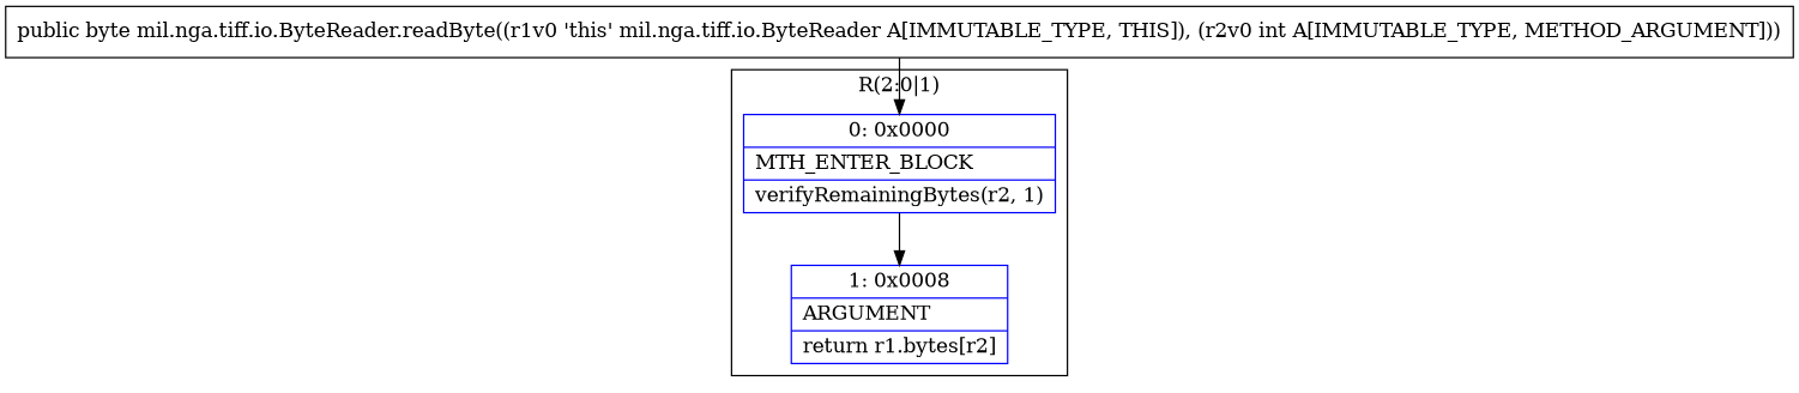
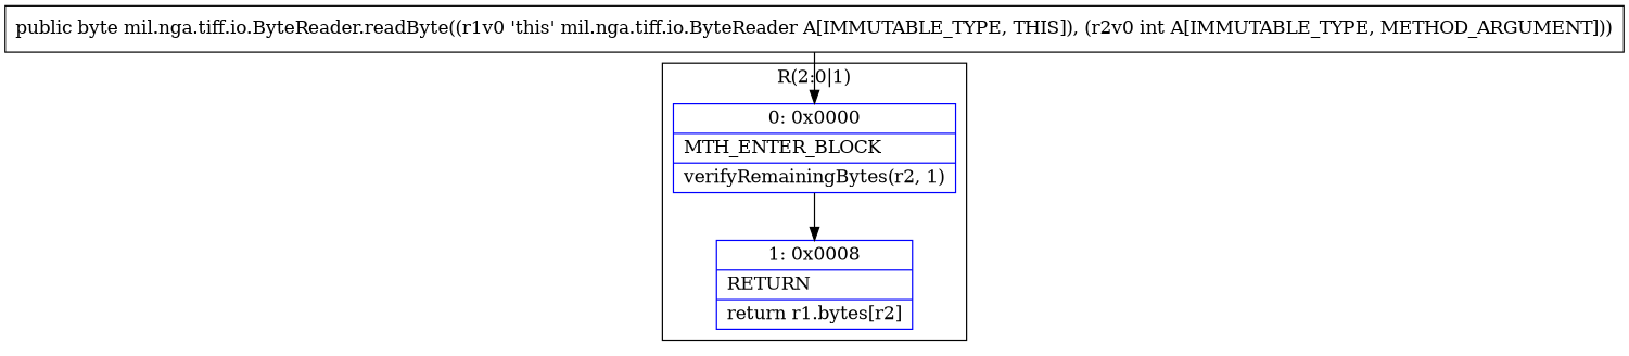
  digraph {
    node [color=blue shape=record]
    n1 [label="{0\:\ 0x0000|MTH_ENTER_BLOCK\l|verifyRemainingBytes(r2, 1)\l}"]
-   n2 [label="{1\:\ 0x0008|ARGUMENT\l|return r1.bytes[r2]\l}"]
+   n2 [label="{1\:\ 0x0008|RETURN\l|return r1.bytes[r2]\l}"]
    n3 [label="{public byte mil.nga.tiff.io.ByteReader.readByte((r1v0 'this' mil.nga.tiff.io.ByteReader A[IMMUTABLE_TYPE, THIS]), (r2v0 int A[IMMUTABLE_TYPE, METHOD_ARGUMENT])) }" color=""]
    subgraph cluster_1 {
      label="R(2:0|1)"
      n1
      n2
    }
    n1 -> n2
    n3 -> n1
  }
